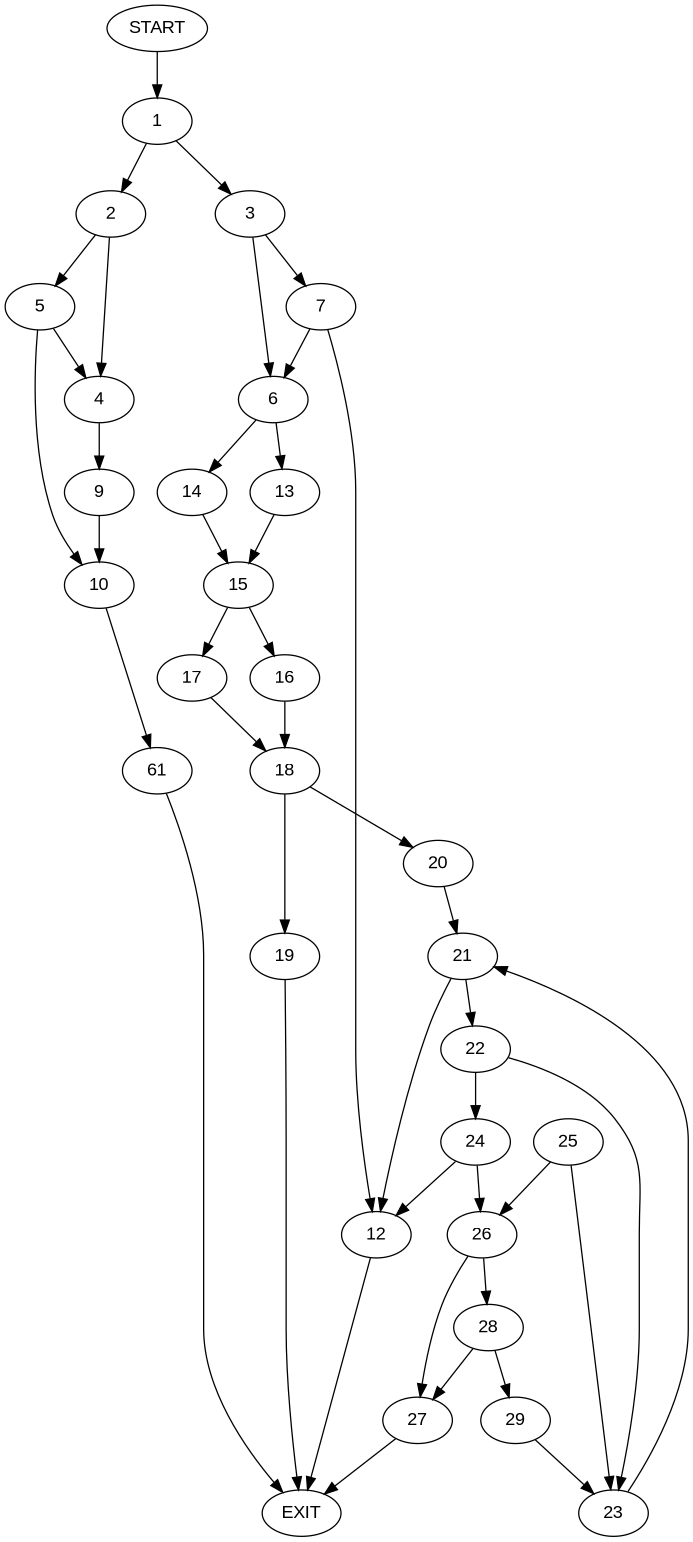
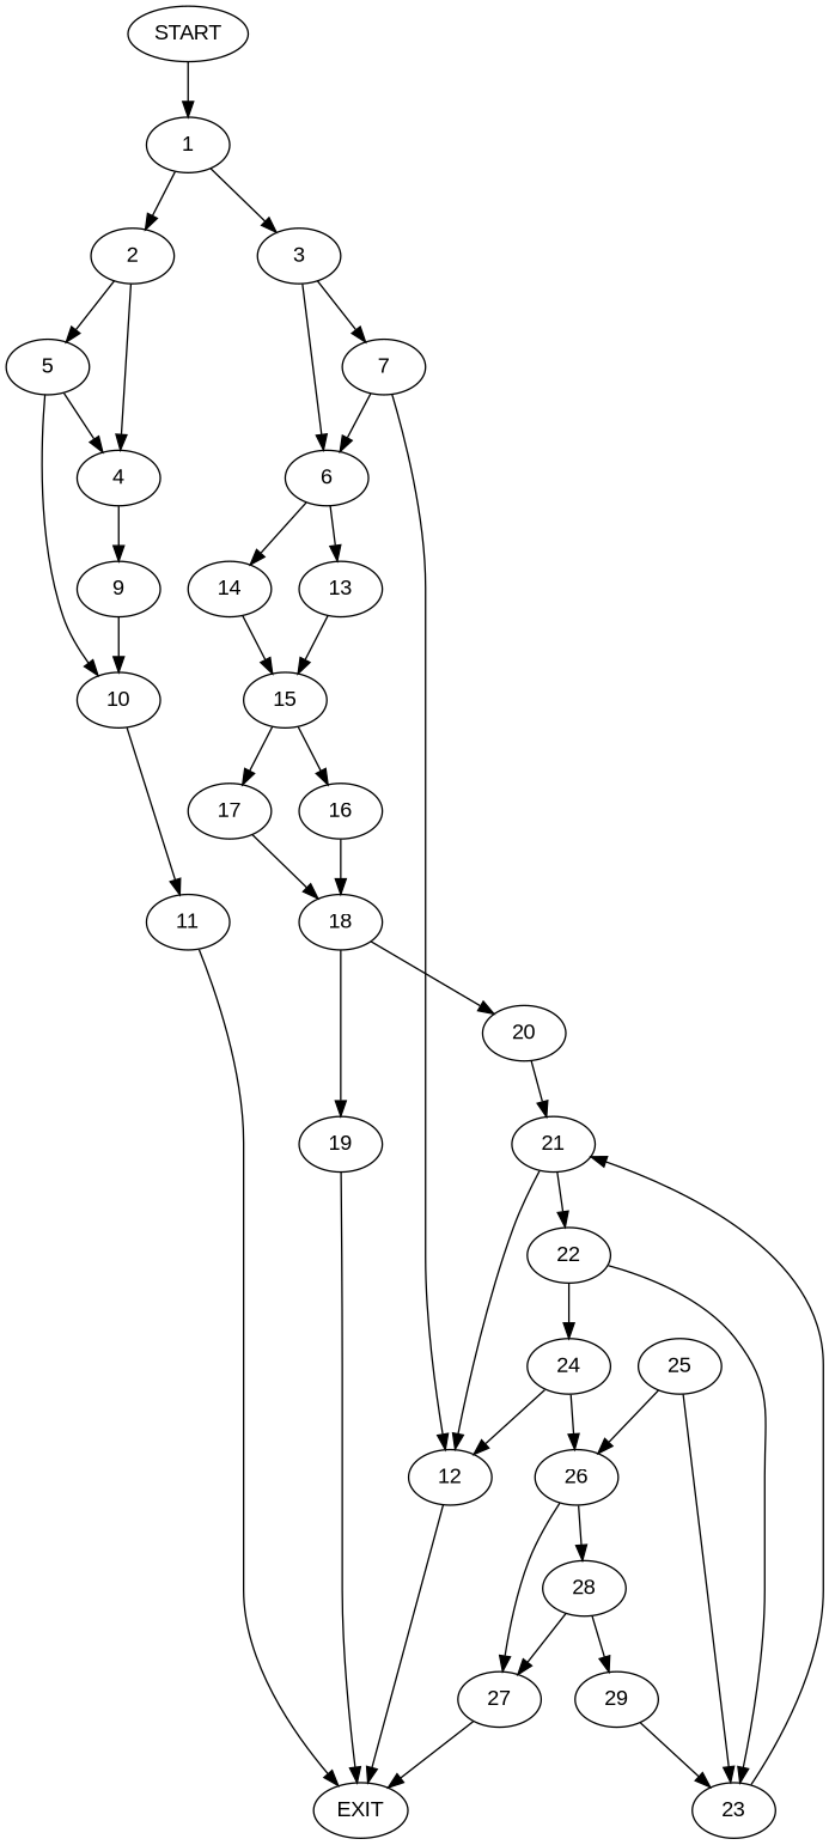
  digraph {
    fontname="Liberation Sans"
    node [fontname="Liberation Sans"]
    edge [fontname="Liberation Sans"]
    n1 [label=START]
    1
    2
    3
    n5 [label=EXIT]
    4
    5
    6
    7
    9
    10
    13
    14
    12
-   11 [label=61]
+   11
    15
    16
    17
    18
    19
    20
    21
    22
    23
    24
    26
    25
    27
    28
    29
    n1 -> 1
    1 -> 2
    1 -> 3
    2 -> 4
    2 -> 5
    3 -> 6
    3 -> 7
    4 -> 9
    5 -> 4
    5 -> 10
    6 -> 13
    6 -> 14
    7 -> 6
    7 -> 12
    9 -> 10
    10 -> 11
    13 -> 15
    14 -> 15
    12 -> n5
    11 -> n5
    15 -> 16
    15 -> 17
    16 -> 18
    17 -> 18
    18 -> 19
    18 -> 20
    19 -> n5
    20 -> 21
    21 -> 12
    21 -> 22
    22 -> 23
    22 -> 24
    23 -> 21
    24 -> 12
    24 -> 26
    26 -> 27
    26 -> 28
    25 -> 23
    25 -> 26
    27 -> n5
    28 -> 27
    28 -> 29
    29 -> 23
  }
